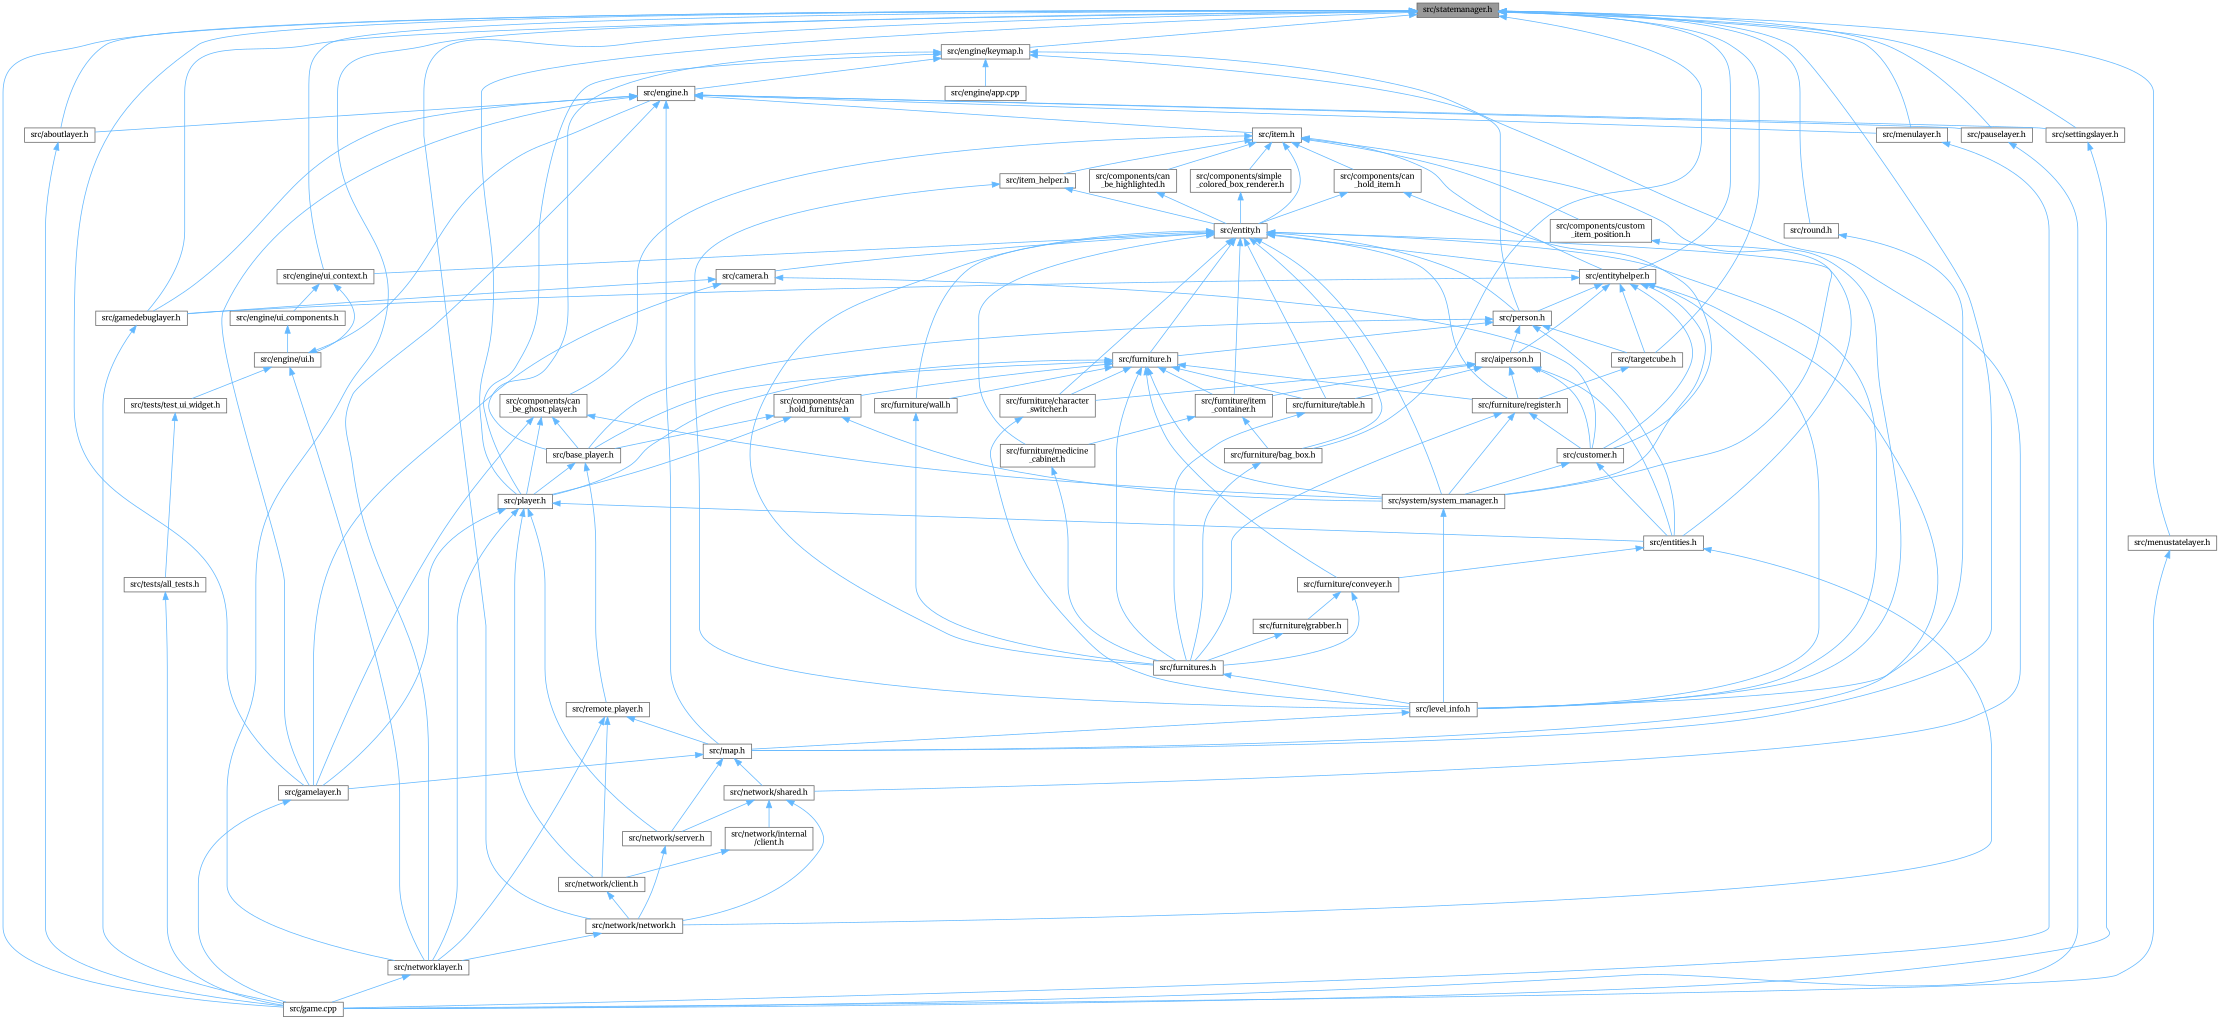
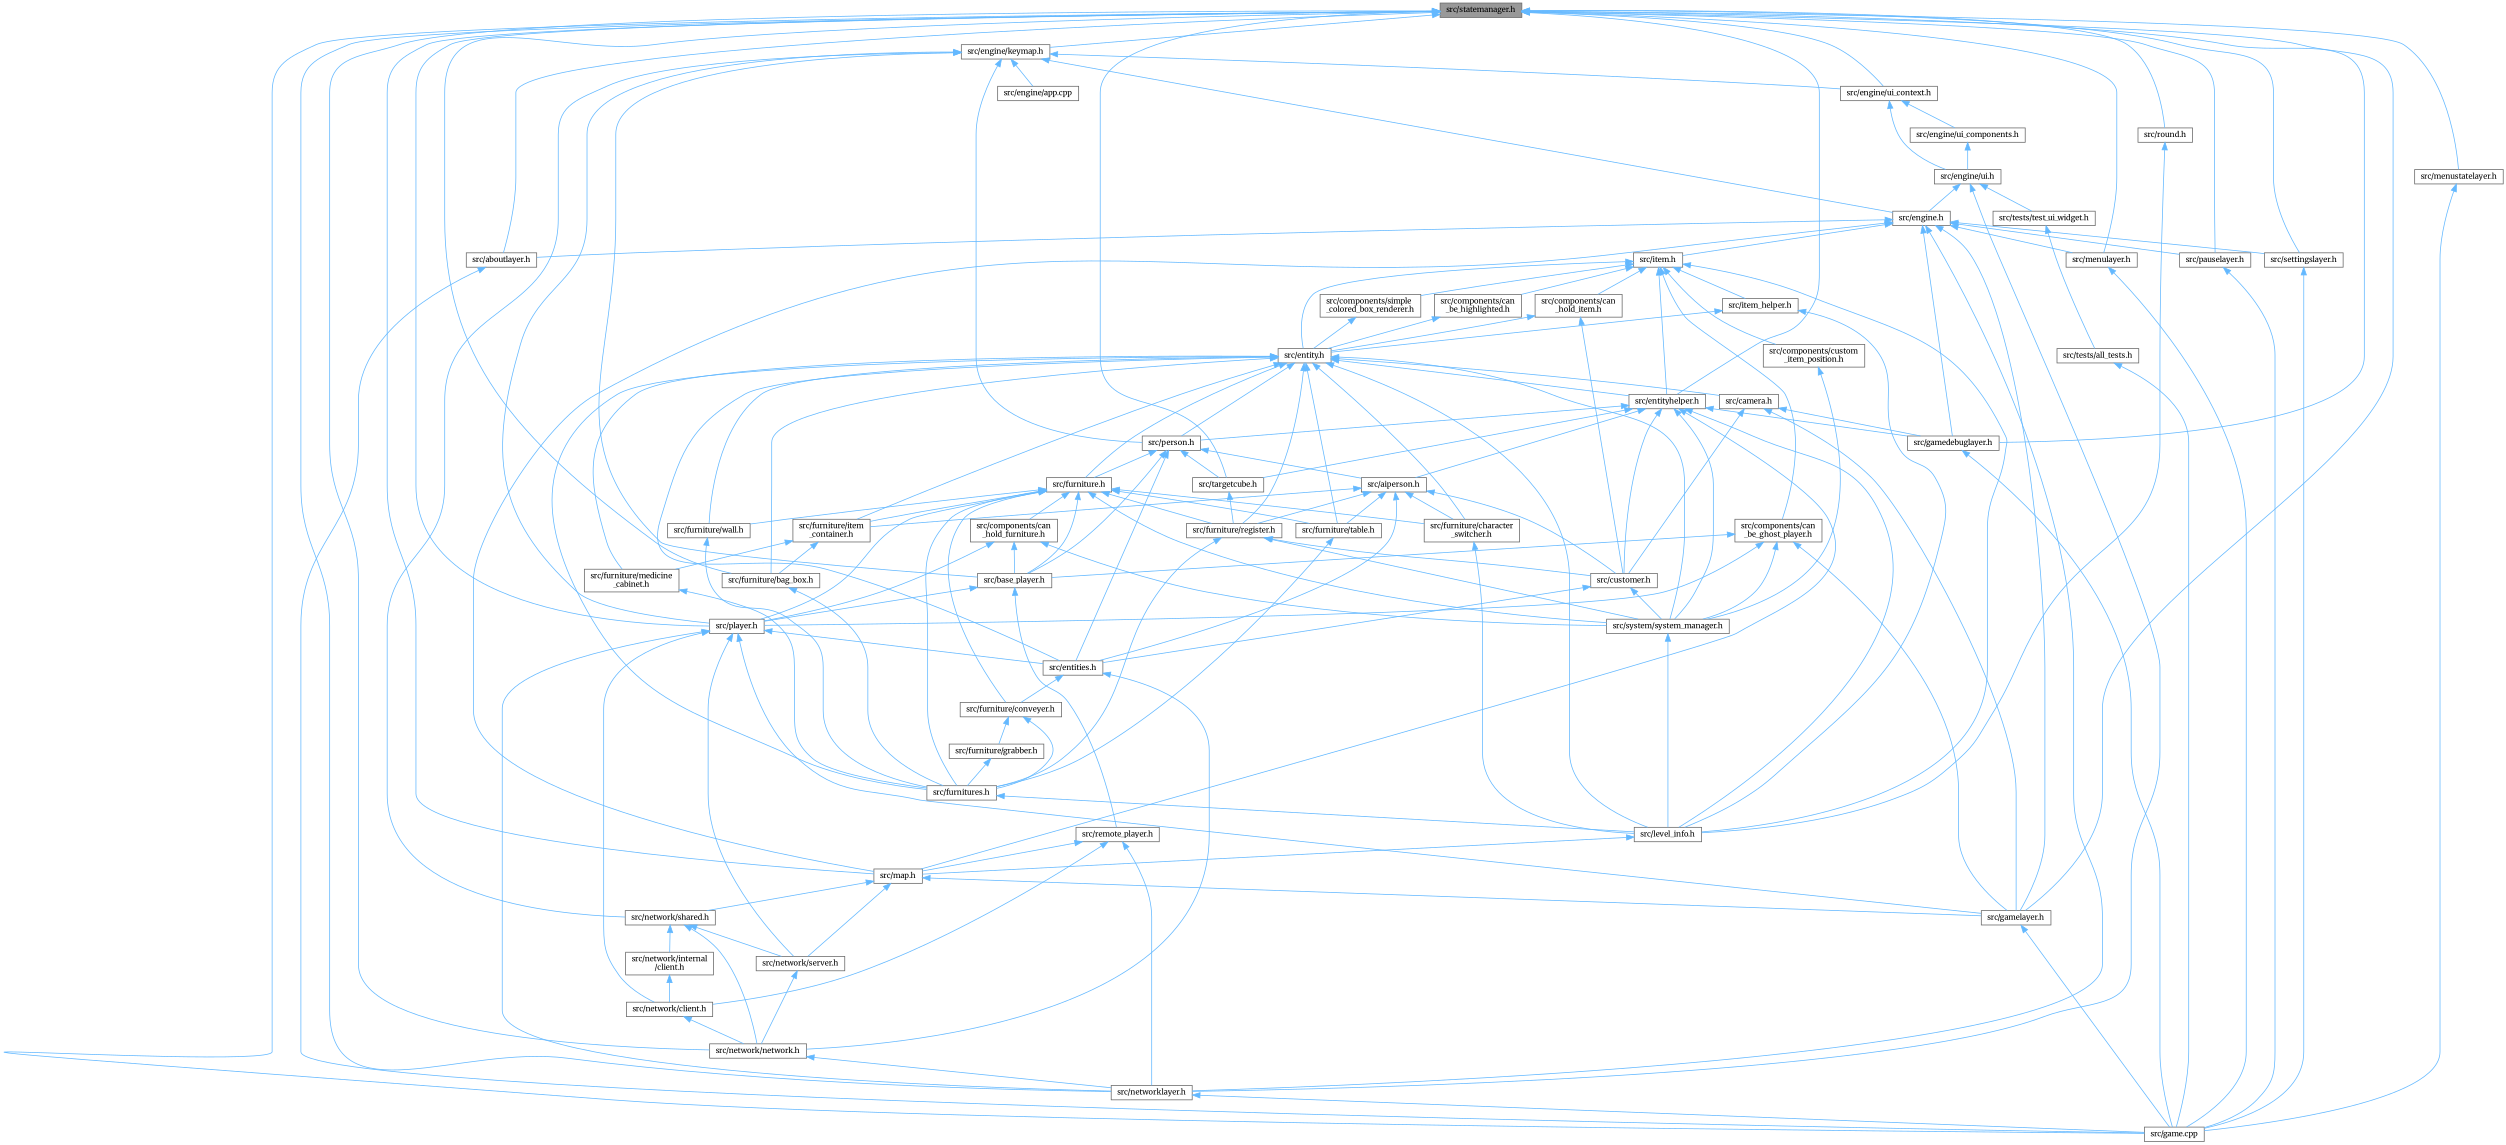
  digraph {
    fontname=Merriweather
    node [color=grey40 fillcolor=white fontname=Merriweather fontsize=10 shape=box style=filled]
    edge [color=steelblue1 dir=back fontname=Merriweather fontsize=10 labelfontname=Helvetica labelfontsize=10 style=solid]
    n1 [color=gray40 fillcolor=grey60 fontcolor=black height=0.2 label="src/statemanager.h" width=0.4]
    n2 [height=0.2 label="src/aboutlayer.h" width=0.4]
    n3 [height=0.2 label="src/game.cpp" width=0.4]
    n4 [height=0.2 label="src/engine/keymap.h" width=0.4]
    n5 [height=0.2 label="src/player.h" width=0.4]
    n6 [height=0.2 label="src/map.h" width=0.4]
    n7 [height=0.2 label="src/gamelayer.h" width=0.4]
    n8 [height=0.2 label="src/network/network.h" width=0.4]
    n9 [height=0.2 label="src/networklayer.h" width=0.4]
    n10 [height=0.2 label="src/gamedebuglayer.h" width=0.4]
    n11 [height=0.2 label="src/entityhelper.h" width=0.4]
    n12 [height=0.2 label="src/furniture/bag_box.h" width=0.4]
    n13 [height=0.2 label="src/targetcube.h" width=0.4]
    n14 [height=0.2 label="src/menulayer.h" width=0.4]
    n15 [height=0.2 label="src/pauselayer.h" width=0.4]
    n16 [height=0.2 label="src/settingslayer.h" width=0.4]
    n17 [height=0.2 label="src/engine/ui_context.h" width=0.4]
    n18 [height=0.2 label="src/menustatelayer.h" width=0.4]
    n19 [height=0.2 label="src/round.h" width=0.4]
    n20 [height=0.2 label="src/base_player.h" width=0.4]
    n21 [height=0.2 label="src/network/shared.h" width=0.4]
    n22 [height=0.2 label="src/engine.h" width=0.4]
    n23 [height=0.2 label="src/person.h" width=0.4]
    n24 [height=0.2 label="src/engine/app.cpp" width=0.4]
    n25 [height=0.2 label="src/entities.h" width=0.4]
    n26 [height=0.2 label="src/network/server.h" width=0.4]
    n27 [height=0.2 label="src/network/client.h" width=0.4]
    n28 [height=0.2 label="src/level_info.h" width=0.4]
    n29 [height=0.2 label="src/system/system_manager.h" width=0.4]
    n30 [height=0.2 label="src/customer.h" width=0.4]
    n31 [height=0.2 label="src/aiperson.h" width=0.4]
    n32 [height=0.2 label="src/furnitures.h" width=0.4]
    n33 [height=0.2 label="src/furniture/register.h" width=0.4]
    n34 [height=0.2 label="src/engine/ui.h" width=0.4]
    n35 [height=0.2 label="src/engine/ui_components.h" width=0.4]
    n36 [height=0.2 label="src/remote_player.h" width=0.4]
    n37 [height=0.2 label="src/network/internal\l/client.h" width=0.4]
    n38 [height=0.2 label="src/item.h" width=0.4]
    n39 [height=0.2 label="src/furniture.h" width=0.4]
    n40 [height=0.2 label="src/furniture/conveyer.h" width=0.4]
    n41 [height=0.2 label="src/furniture/grabber.h" width=0.4]
    n42 [height=0.2 label="src/components/can\l_be_ghost_player.h" width=0.4]
    n43 [height=0.2 label="src/components/can\l_be_highlighted.h" width=0.4]
    n44 [height=0.2 label="src/entity.h" width=0.4]
    n45 [height=0.2 label="src/components/can\l_hold_item.h" width=0.4]
    n46 [height=0.2 label="src/components/custom\l_item_position.h" width=0.4]
    n47 [height=0.2 label="src/components/simple\l_colored_box_renderer.h" width=0.4]
    n48 [height=0.2 label="src/item_helper.h" width=0.4]
    n49 [height=0.2 label="src/camera.h" width=0.4]
    n50 [height=0.2 label="src/furniture/character\l_switcher.h" width=0.4]
    n51 [height=0.2 label="src/furniture/item\l_container.h" width=0.4]
    n52 [height=0.2 label="src/furniture/medicine\l_cabinet.h" width=0.4]
    n53 [height=0.2 label="src/furniture/table.h" width=0.4]
    n54 [height=0.2 label="src/furniture/wall.h" width=0.4]
    n55 [height=0.2 label="src/components/can\l_hold_furniture.h" width=0.4]
    n56 [height=0.2 label="src/tests/test_ui_widget.h" width=0.4]
    n57 [height=0.2 label="src/tests/all_tests.h" width=0.4]
    n1 -> n2
    n1 -> n3
    n1 -> n4
    n1 -> n5
    n1 -> n6
    n1 -> n7
    n1 -> n8
    n1 -> n9
    n1 -> n10
    n1 -> n11
    n1 -> n12
    n1 -> n13
    n1 -> n14
    n1 -> n15
    n1 -> n16
    n1 -> n17
    n1 -> n18
    n1 -> n19
    n2 -> n3
    n4 -> n5
-   n44 -> n17
+   n4 -> n17
    n4 -> n20
    n4 -> n21
    n4 -> n22
    n4 -> n23
    n4 -> n24
    n5 -> n7
    n5 -> n9
    n5 -> n25
    n5 -> n26
    n5 -> n27
    n6 -> n7
    n6 -> n21
    n6 -> n26
    n7 -> n3
    n8 -> n9
    n9 -> n3
    n10 -> n3
    n11 -> n6
    n11 -> n10
    n11 -> n13
    n11 -> n23
    n11 -> n28
    n11 -> n29
    n11 -> n30
    n11 -> n31
    n12 -> n32
    n13 -> n33
    n14 -> n3
    n15 -> n3
    n16 -> n3
    n17 -> n34
    n17 -> n35
    n18 -> n3
    n19 -> n28
    n20 -> n5
    n20 -> n36
    n21 -> n8
    n21 -> n26
    n21 -> n37
    n22 -> n2
    n22 -> n6
    n22 -> n7
    n22 -> n9
    n22 -> n10
    n22 -> n14
    n22 -> n15
    n22 -> n16
    n22 -> n38
    n23 -> n13
    n23 -> n20
    n23 -> n25
    n23 -> n31
    n23 -> n39
    n25 -> n8
    n25 -> n40
    n26 -> n8
    n27 -> n8
    n28 -> n6
    n29 -> n28
    n30 -> n25
    n30 -> n29
    n31 -> n25
    n31 -> n30
    n31 -> n33
    n31 -> n50
    n31 -> n51
    n31 -> n53
    n32 -> n28
    n33 -> n29
    n33 -> n30
    n33 -> n32
    n34 -> n9
    n34 -> n22
    n34 -> n56
    n35 -> n34
    n36 -> n6
    n36 -> n9
    n36 -> n27
    n37 -> n27
    n38 -> n11
    n38 -> n28
    n38 -> n42
    n38 -> n43
    n38 -> n44
    n38 -> n45
    n38 -> n46
    n38 -> n47
    n38 -> n48
    n39 -> n5
    n39 -> n20
    n39 -> n29
    n39 -> n32
    n39 -> n33
    n39 -> n40
    n39 -> n50
    n39 -> n51
    n39 -> n53
    n39 -> n54
    n39 -> n55
    n40 -> n32
    n40 -> n41
    n41 -> n32
    n42 -> n5
    n42 -> n7
    n42 -> n20
    n42 -> n29
    n43 -> n44
    n44 -> n11
    n44 -> n12
    n44 -> n23
    n44 -> n25
    n44 -> n28
    n44 -> n29
    n44 -> n32
    n44 -> n33
    n44 -> n39
    n44 -> n49
    n44 -> n50
    n44 -> n51
    n44 -> n52
    n44 -> n53
    n44 -> n54
    n45 -> n30
    n45 -> n44
    n46 -> n29
    n47 -> n44
    n48 -> n28
    n48 -> n44
    n49 -> n7
    n49 -> n10
    n49 -> n30
    n50 -> n28
    n51 -> n12
    n51 -> n52
    n52 -> n32
    n53 -> n32
    n54 -> n32
    n55 -> n5
    n55 -> n20
    n55 -> n29
    n56 -> n57
    n57 -> n3
  }
